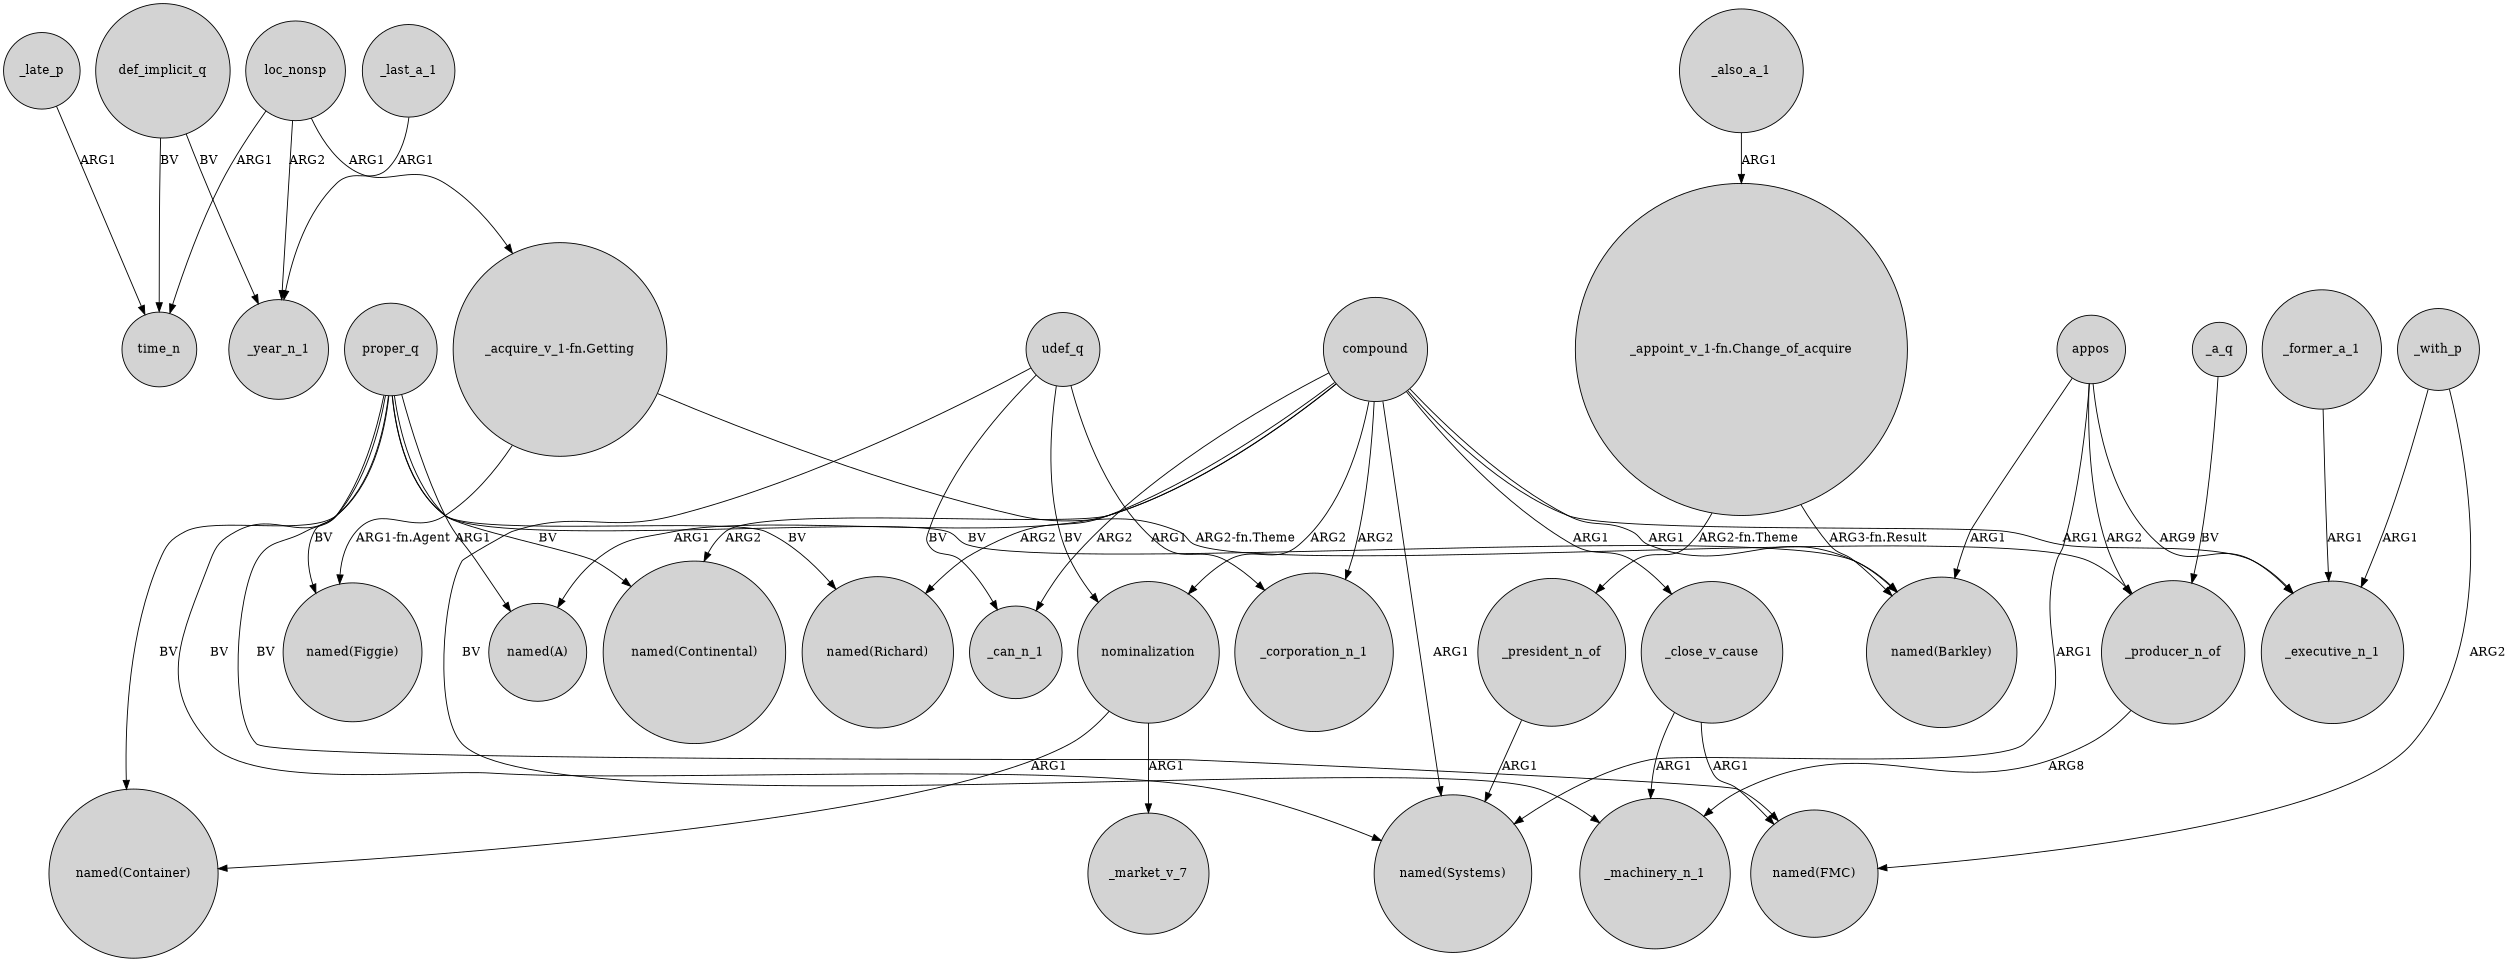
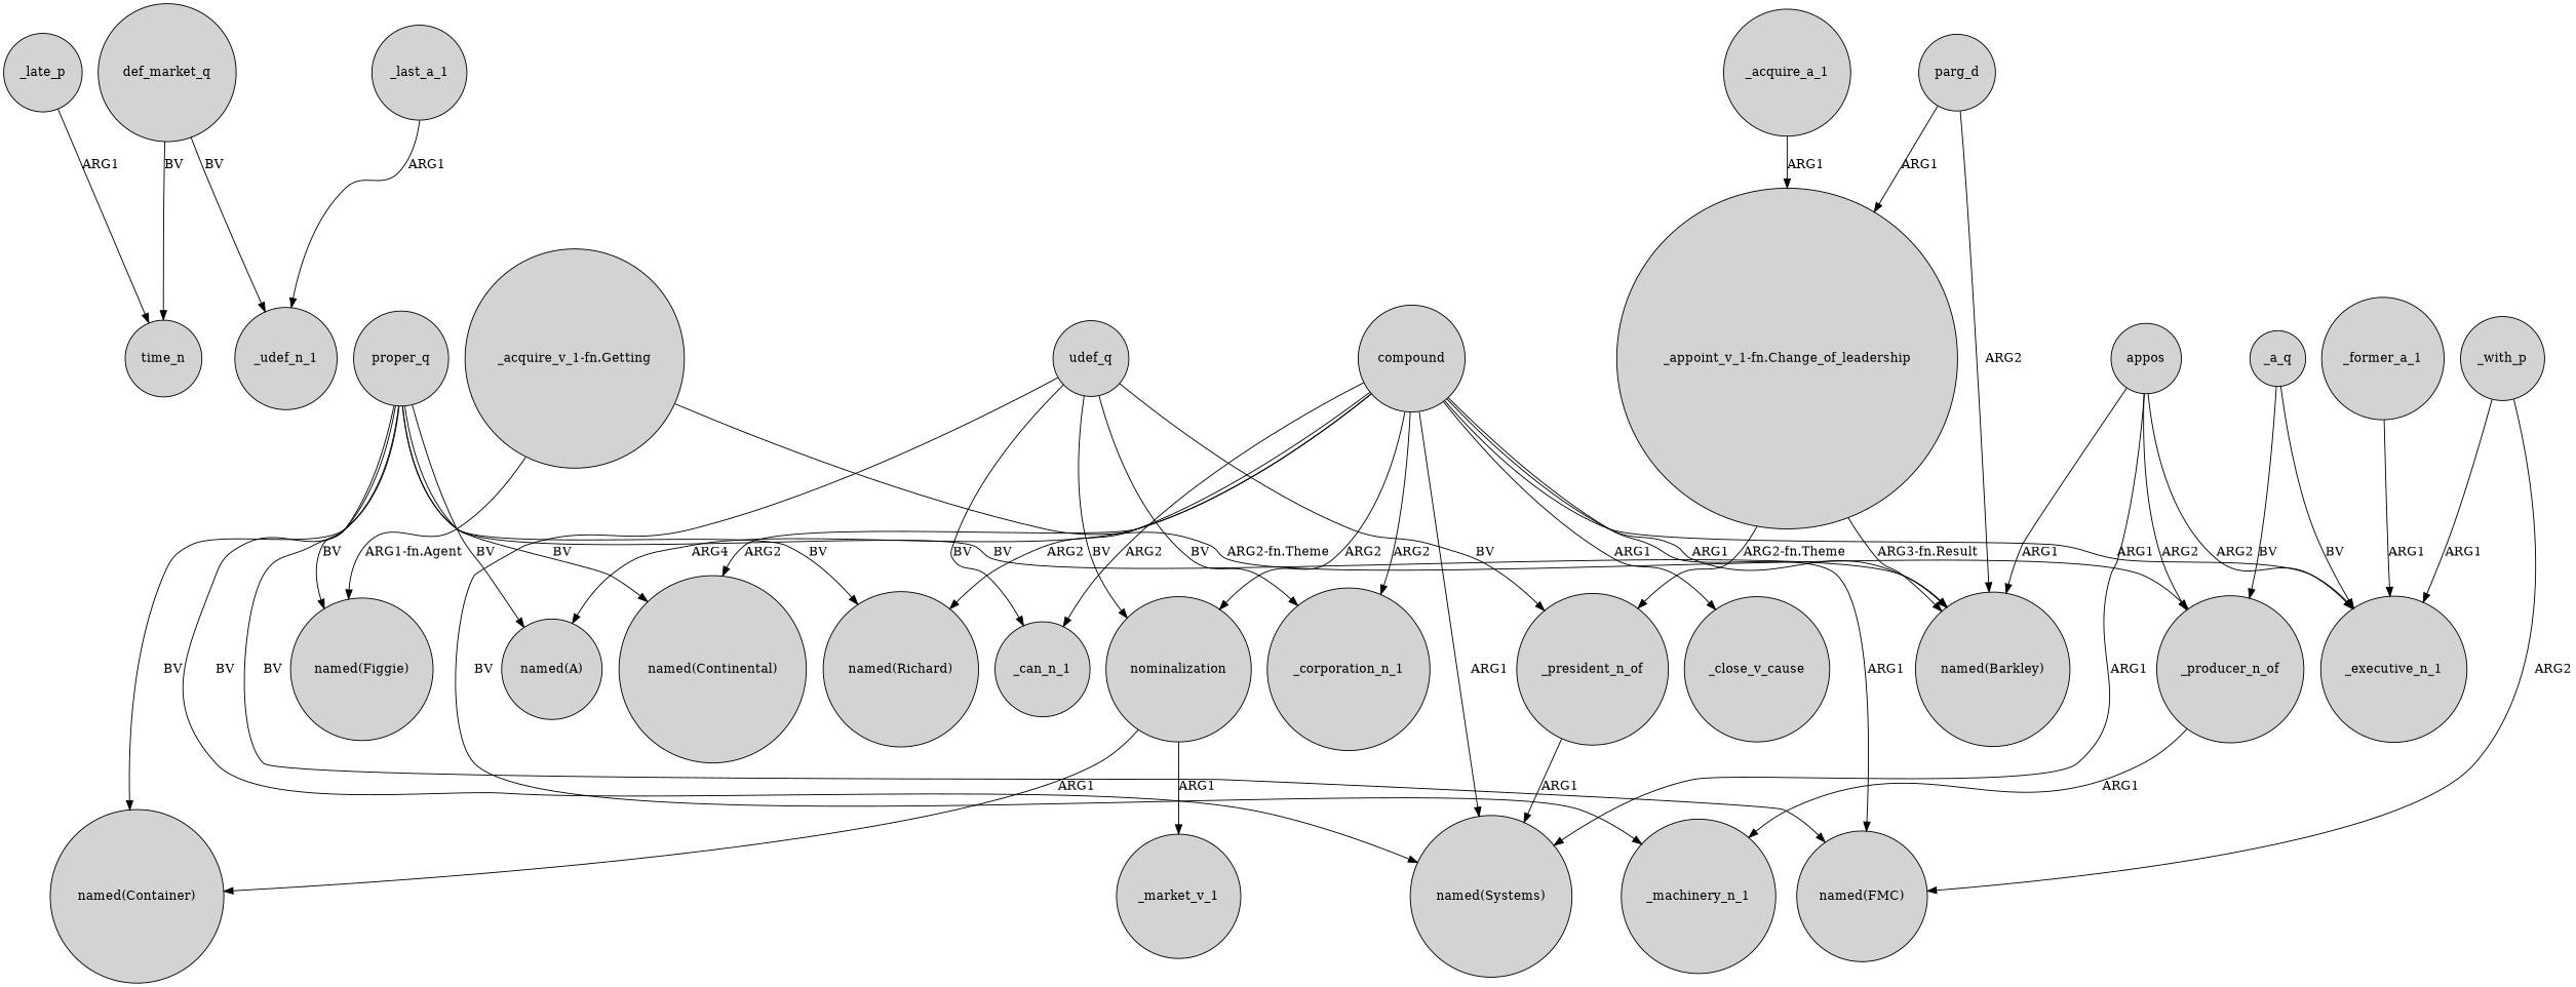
  digraph {
    node [shape=circle style=filled]
    _late_p
    time_n
    udef_q
    _machinery_n_1
    _president_n_of
    nominalization
    _corporation_n_1
    _can_n_1
    "named(Systems)"
    "named(Container)"
-   _market_v_1 [label=_market_v_7]
-   _also_a_1
-   "_appoint_v_1-fn.Change_of_leadership" [label="_appoint_v_1-fn.Change_of_acquire"]
+   _market_v_1
+   _also_a_1 [label=_acquire_a_1]
+   "_appoint_v_1-fn.Change_of_leadership"
    "named(Barkley)"
    proper_q
    "named(Figgie)"
    "named(Continental)"
    "named(FMC)"
    "named(Richard)"
    "named(A)"
    compound
    _executive_n_1
    _close_v_cause
-   def_implicit_q
-   _year_n_1
+   def_implicit_q [label=def_market_q]
+   _year_n_1 [label=_udef_n_1]
    _with_p
    "_acquire_v_1-fn.Getting"
    _producer_n_of
    appos
-   loc_nonsp
    _a_q
+   parg_d
    _last_a_1
    _former_a_1
    _late_p -> time_n [label=ARG1]
    udef_q -> _machinery_n_1 [label=BV]
+   udef_q -> _president_n_of [label=BV]
    udef_q -> nominalization [label=BV]
-   udef_q -> _corporation_n_1 [label=ARG1]
+   udef_q -> _corporation_n_1 [label=BV]
    udef_q -> _can_n_1 [label=BV]
    _president_n_of -> "named(Systems)" [label=ARG1]
    nominalization -> "named(Container)" [label=ARG1]
    nominalization -> _market_v_1 [label=ARG1]
    _also_a_1 -> "_appoint_v_1-fn.Change_of_leadership" [label=ARG1]
    "_appoint_v_1-fn.Change_of_leadership" -> _president_n_of [label="ARG2-fn.Theme"]
    "_appoint_v_1-fn.Change_of_leadership" -> "named(Barkley)" [label="ARG3-fn.Result"]
    proper_q -> "named(Systems)" [label=BV]
    proper_q -> "named(Container)" [label=BV]
    proper_q -> "named(Barkley)" [label=BV]
    proper_q -> "named(Figgie)" [label=BV]
    proper_q -> "named(Continental)" [label=BV]
    proper_q -> "named(FMC)" [label=BV]
    proper_q -> "named(Richard)" [label=BV]
-   proper_q -> "named(A)" [label=ARG1]
+   proper_q -> "named(A)" [label=BV]
    compound -> nominalization [label=ARG2]
    compound -> _corporation_n_1 [label=ARG2]
    compound -> _can_n_1 [label=ARG2]
    compound -> "named(Systems)" [label=ARG1]
    compound -> "named(Barkley)" [label=ARG1]
    compound -> "named(Continental)" [label=ARG2]
-   _close_v_cause -> "named(FMC)" [label=ARG1]
+   compound -> "named(FMC)" [label=ARG1]
    compound -> "named(Richard)" [label=ARG2]
-   compound -> "named(A)" [label=ARG1]
+   compound -> "named(A)" [label=ARG4]
    compound -> _executive_n_1 [label=ARG1]
    compound -> _close_v_cause [label=ARG1]
-   _close_v_cause -> _machinery_n_1 [label=ARG1]
    def_implicit_q -> time_n [label=BV]
    def_implicit_q -> _year_n_1 [label=BV]
    _with_p -> "named(FMC)" [label=ARG2]
    _with_p -> _executive_n_1 [label=ARG1]
    "_acquire_v_1-fn.Getting" -> "named(Figgie)" [label="ARG1-fn.Agent"]
    "_acquire_v_1-fn.Getting" -> _producer_n_of [label="ARG2-fn.Theme"]
-   _producer_n_of -> _machinery_n_1 [label=ARG8]
+   _producer_n_of -> _machinery_n_1 [label=ARG1]
    appos -> "named(Systems)" [label=ARG1]
    appos -> "named(Barkley)" [label=ARG1]
-   appos -> _executive_n_1 [label=ARG9]
+   appos -> _executive_n_1 [label=ARG2]
    appos -> _producer_n_of [label=ARG2]
-   loc_nonsp -> time_n [label=ARG1]
-   loc_nonsp -> _year_n_1 [label=ARG2]
-   loc_nonsp -> "_acquire_v_1-fn.Getting" [label=ARG1]
+   _a_q -> _executive_n_1 [label=BV]
    _a_q -> _producer_n_of [label=BV]
+   parg_d -> "_appoint_v_1-fn.Change_of_leadership" [label=ARG1]
+   parg_d -> "named(Barkley)" [label=ARG2]
    _last_a_1 -> _year_n_1 [label=ARG1]
    _former_a_1 -> _executive_n_1 [label=ARG1]
  }
